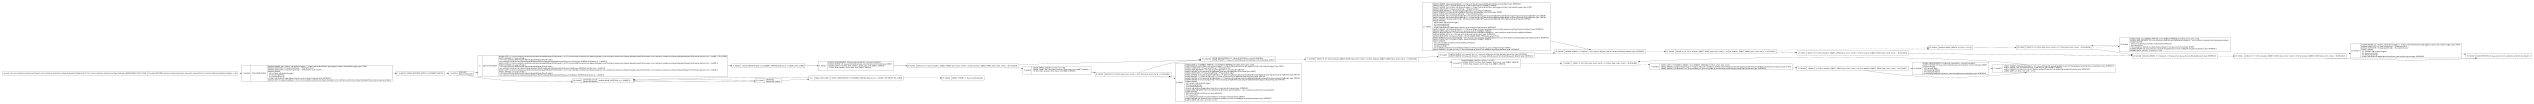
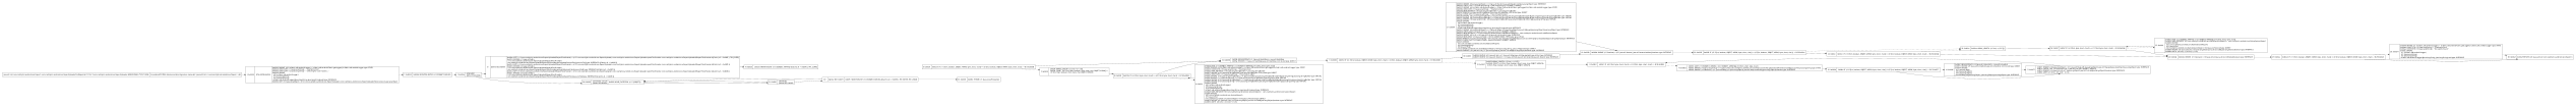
  digraph {
    fontname="Noto Sans"
    rankdir=LR
    node [fontname="Noto Sans" shape=record]
    edge [fontname="Noto Sans"]
    n1 [label="{0\:\ 0x0000|MTH_ENTER_BLOCK\l|0x0000: INVOKE  (r0 I:io.fabric.sdk.android.Logger) =  io.fabric.sdk.android.Fabric.getLogger():io.fabric.sdk.android.Logger type: STATIC \l0x0004: CONST_STR  (r1 I:java.lang.String) =  \"CrashlyticsCore\" \l0x0006: CONST_STR  (r2 I:java.lang.String) =  \"Checking for crash reports...\" \l0x0008: INVOKE  \l  (r0 I:io.fabric.sdk.android.Logger)\l  (r1 I:java.lang.String)\l  (r2 I:java.lang.String)\l io.fabric.sdk.android.Logger.d(java.lang.String, java.lang.String):void type: INTERFACE \l0x000b: IGET  (r0 I:java.lang.Object) = (r12 I:com.crashlytics.android.core.ReportUploader) com.crashlytics.android.core.ReportUploader.fileAccessLock java.lang.Object \l}"]
    n2 [label="{1\:\ 0x000d|0x000d: MONITOR_ENTER  (r0 I:?[OBJECT, ARRAY]) \l}"]
    n3 [label="{2\:\ 0x000e|SYNTHETIC\lSplitter:B:2:0x000e\l}"]
    n4 [label="{3\:\ ?|Splitter:B:2:0x000e\l|0x000e: IGET  (r1 I:com.crashlytics.android.core.ReportUploader$ReportFilesProvider) = (r12 I:com.crashlytics.android.core.ReportUploader) com.crashlytics.android.core.ReportUploader.reportFilesProvider com.crashlytics.android.core.ReportUploader$ReportFilesProvider A[Catch:\{ all \-\> 0x00f0 \}, TRY_ENTER]\l0x0010: INVOKE  (r1 I:java.io.File[]) = \l  (r1 I:com.crashlytics.android.core.ReportUploader$ReportFilesProvider)\l com.crashlytics.android.core.ReportUploader.ReportFilesProvider.getCompleteSessionFiles():java.io.File[] type: INTERFACE A[Catch:\{ all \-\> 0x00f0 \}]\l0x0014: IGET  (r2 I:com.crashlytics.android.core.ReportUploader$ReportFilesProvider) = (r12 I:com.crashlytics.android.core.ReportUploader) com.crashlytics.android.core.ReportUploader.reportFilesProvider com.crashlytics.android.core.ReportUploader$ReportFilesProvider A[Catch:\{ all \-\> 0x00f0 \}]\l0x0016: INVOKE  (r2 I:java.io.File[]) = \l  (r2 I:com.crashlytics.android.core.ReportUploader$ReportFilesProvider)\l com.crashlytics.android.core.ReportUploader.ReportFilesProvider.getInvalidSessionFiles():java.io.File[] type: INTERFACE A[Catch:\{ all \-\> 0x00f0 \}]\l0x001a: IGET  (r3 I:com.crashlytics.android.core.ReportUploader$ReportFilesProvider) = (r12 I:com.crashlytics.android.core.ReportUploader) com.crashlytics.android.core.ReportUploader.reportFilesProvider com.crashlytics.android.core.ReportUploader$ReportFilesProvider A[Catch:\{ all \-\> 0x00f0 \}]\l0x001c: INVOKE  (r3 I:java.io.File[]) = \l  (r3 I:com.crashlytics.android.core.ReportUploader$ReportFilesProvider)\l com.crashlytics.android.core.ReportUploader.ReportFilesProvider.getNativeReportFiles():java.io.File[] type: INTERFACE A[Catch:\{ all \-\> 0x00f0 \}]\l}"]
    n5 [label="{30\:\ 0x00f0|ExcHandler: all null\lSplitter:B:2:0x000e\l|0x00f0: MOVE_EXCEPTION  (r1 I:?[OBJECT]) =  \l}"]
    n6 [label="{4\:\ 0x0020|0x0020: MONITOR_EXIT  (r0 I:?[OBJECT, ARRAY]) A[Catch:\{ all \-\> 0x00f0 \}, TRY_LEAVE]\l}"]
    n7 [label="{31\:\ 0x00f1|SYNTHETIC\lSplitter:B:31:0x00f1\l}"]
-   n8 [label="{5\:\ 0x0021|0x0021: NEW_INSTANCE  (r0 I:java.util.LinkedList) =  java.util.LinkedList \l0x0023: INVOKE  (r0 I:java.util.LinkedList) java.util.LinkedList.\<init\>():void type: DIRECT \l0x0026: CONST  (r4 I:?[int, float, boolean, short, byte, char, OBJECT, ARRAY]) = \l  (0 ?[int, float, boolean, short, byte, char, OBJECT, ARRAY])\l \l}"]
    n9 [label="{6\:\ 0x0027|0x0027: IF  (r1 I:?[int, boolean, OBJECT, ARRAY, byte, short, char]) == (0 ?[int, boolean, OBJECT, ARRAY, byte, short, char])  \-\> B:10:0x0058 \l}"]
    n10 [label="{7\:\ 0x0029|0x0029: ARRAY_LENGTH  (r5 I:int) = (r1 I:?[]) \l0x002a: CONST  (r6 I:?[int, float, boolean, short, byte, char, OBJECT, ARRAY]) = \l  (0 ?[int, float, boolean, short, byte, char, OBJECT, ARRAY])\l \l}"]
    n11 [label="{10\:\ 0x0058|0x0058: NEW_INSTANCE  (r1 I:java.util.HashMap) =  java.util.HashMap \l0x005a: INVOKE  (r1 I:java.util.HashMap) java.util.HashMap.\<init\>():void type: DIRECT \l}"]
    n12 [label="{8\:\ 0x002b|0x002b: IF  (r6 I:?[int, byte, short, char]) \>= (r5 I:?[int, byte, short, char])  \-\> B:10:0x0058 \l}"]
    n13 [label="{11\:\ 0x005d|0x005d: IF  (r2 I:?[int, boolean, OBJECT, ARRAY, byte, short, char]) == (0 ?[int, boolean, OBJECT, ARRAY, byte, short, char])  \-\> B:18:0x0083 \l}"]
    n14 [label="{9\:\ 0x002d|0x002d: AGET  (r7 I:?[OBJECT, ARRAY]) = (r1 I:?[OBJECT, ARRAY][]), (r6 I:?[int, short, byte, char]) \l0x002f: INVOKE  (r8 I:io.fabric.sdk.android.Logger) =  io.fabric.sdk.android.Fabric.getLogger():io.fabric.sdk.android.Logger type: STATIC \l0x0033: CONST_STR  (r9 I:java.lang.String) =  \"CrashlyticsCore\" \l0x0035: NEW_INSTANCE  (r10 I:java.lang.StringBuilder) =  java.lang.StringBuilder \l0x0037: INVOKE  (r10 I:java.lang.StringBuilder) java.lang.StringBuilder.\<init\>():void type: DIRECT \l0x003a: CONST_STR  (r11 I:java.lang.String) =  \"Found crash report \" \l0x003c: INVOKE  (r10 I:java.lang.StringBuilder), (r11 I:java.lang.String) java.lang.StringBuilder.append(java.lang.String):java.lang.StringBuilder type: VIRTUAL \l0x003f: INVOKE  (r11 I:java.lang.String) = (r7 I:java.io.File) java.io.File.getPath():java.lang.String type: VIRTUAL \l0x0043: INVOKE  (r10 I:java.lang.StringBuilder), (r11 I:java.lang.String) java.lang.StringBuilder.append(java.lang.String):java.lang.StringBuilder type: VIRTUAL \l0x0046: INVOKE  (r10 I:java.lang.String) = (r10 I:java.lang.StringBuilder) java.lang.StringBuilder.toString():java.lang.String type: VIRTUAL \l0x004a: INVOKE  \l  (r8 I:io.fabric.sdk.android.Logger)\l  (r9 I:java.lang.String)\l  (r10 I:java.lang.String)\l io.fabric.sdk.android.Logger.d(java.lang.String, java.lang.String):void type: INTERFACE \l0x004d: NEW_INSTANCE  (r8 I:com.crashlytics.android.core.SessionReport) =  com.crashlytics.android.core.SessionReport \l0x004f: INVOKE  \l  (r8 I:com.crashlytics.android.core.SessionReport)\l  (r7 I:java.io.File)\l com.crashlytics.android.core.SessionReport.\<init\>(java.io.File):void type: DIRECT \l0x0052: INVOKE  (r0 I:java.util.List), (r8 I:java.lang.Object) java.util.List.add(java.lang.Object):boolean type: INTERFACE \l0x0055: ARITH  (r6 I:int) = (r6 I:int) + (1 int) \l}"]
    n15 [label="{12\:\ 0x005f|0x005f: ARRAY_LENGTH  (r5 I:int) = (r2 I:?[]) \l0x0060: CONST  (r6 I:?[int, float, boolean, short, byte, char, OBJECT, ARRAY]) = \l  (0 ?[int, float, boolean, short, byte, char, OBJECT, ARRAY])\l \l}"]
    n16 [label="{18\:\ 0x0083|0x0083: INVOKE  (r2 I:java.util.Set) = (r1 I:java.util.Map) java.util.Map.keySet():java.util.Set type: INTERFACE \l0x0087: INVOKE  (r2 I:java.util.Iterator) = (r2 I:java.util.Set) java.util.Set.iterator():java.util.Iterator type: INTERFACE \l}"]
    n17 [label="{13\:\ 0x0061|0x0061: IF  (r6 I:?[int, byte, short, char]) \>= (r5 I:?[int, byte, short, char])  \-\> B:18:0x0083 \l}"]
    n18 [label="{19\:\ 0x008b|0x008b: INVOKE  (r5 I:boolean) = (r2 I:java.util.Iterator) java.util.Iterator.hasNext():boolean type: INTERFACE \l}"]
    n19 [label="{14\:\ 0x0063|0x0063: AGET  (r7 I:?[OBJECT, ARRAY]) = (r2 I:?[OBJECT, ARRAY][]), (r6 I:?[int, short, byte, char]) \l0x0065: INVOKE  (r8 I:java.lang.String) = (r7 I:java.io.File) com.crashlytics.android.core.CrashlyticsController.getSessionIdFromSessionFile(java.io.File):java.lang.String type: STATIC \l0x0069: INVOKE  (r9 I:boolean) = (r1 I:java.util.Map), (r8 I:java.lang.Object) java.util.Map.containsKey(java.lang.Object):boolean type: INTERFACE \l}"]
    n20 [label="{15\:\ 0x006d|0x006d: IF  (r9 I:?[int, boolean, OBJECT, ARRAY, byte, short, char]) != (0 ?[int, boolean, OBJECT, ARRAY, byte, short, char])  \-\> B:17:0x0077 \l}"]
    n21 [label="{16\:\ 0x006f|0x006f: NEW_INSTANCE  (r9 I:java.util.LinkedList) =  java.util.LinkedList \l0x0071: INVOKE  (r9 I:java.util.LinkedList) java.util.LinkedList.\<init\>():void type: DIRECT \l0x0074: INVOKE  \l  (r1 I:java.util.Map)\l  (r8 I:java.lang.Object)\l  (r9 I:java.lang.Object)\l java.util.Map.put(java.lang.Object, java.lang.Object):java.lang.Object type: INTERFACE \l}"]
    n22 [label="{17\:\ 0x0077|0x0077: INVOKE  (r8 I:java.lang.Object) = (r1 I:java.util.Map), (r8 I:java.lang.Object) java.util.Map.get(java.lang.Object):java.lang.Object type: INTERFACE \l0x007b: CHECK_CAST  (r8 I:java.util.List) = (java.util.List) (r8 I:?[OBJECT, ARRAY]) \l0x007d: INVOKE  (r8 I:java.util.List), (r7 I:java.lang.Object) java.util.List.add(java.lang.Object):boolean type: INTERFACE \l0x0080: ARITH  (r6 I:int) = (r6 I:int) + (1 int) \l}"]
    n23 [label="{20\:\ 0x008f|0x008f: IF  (r5 I:?[int, boolean, OBJECT, ARRAY, byte, short, char]) == (0 ?[int, boolean, OBJECT, ARRAY, byte, short, char])  \-\> B:22:0x00cc \l}"]
    n24 [label="{22\:\ 0x00cc|0x00cc: IF  (r3 I:?[int, boolean, OBJECT, ARRAY, byte, short, char]) == (0 ?[int, boolean, OBJECT, ARRAY, byte, short, char])  \-\> B:26:0x00de \l}"]
    n25 [label="{23\:\ 0x00ce|0x00ce: ARRAY_LENGTH  (r1 I:int) = (r3 I:?[]) \l}"]
    n26 [label="{21\:\ 0x0091|0x0091: INVOKE  (r5 I:java.lang.Object) = (r2 I:java.util.Iterator) java.util.Iterator.next():java.lang.Object type: INTERFACE \l0x0095: CHECK_CAST  (r5 I:java.lang.String) = (java.lang.String) (r5 I:?[OBJECT, ARRAY]) \l0x0097: INVOKE  (r6 I:io.fabric.sdk.android.Logger) =  io.fabric.sdk.android.Fabric.getLogger():io.fabric.sdk.android.Logger type: STATIC \l0x009b: CONST_STR  (r7 I:java.lang.String) =  \"CrashlyticsCore\" \l0x009d: NEW_INSTANCE  (r8 I:java.lang.StringBuilder) =  java.lang.StringBuilder \l0x009f: INVOKE  (r8 I:java.lang.StringBuilder) java.lang.StringBuilder.\<init\>():void type: DIRECT \l0x00a2: CONST_STR  (r9 I:java.lang.String) =  \"Found invalid session: \" \l0x00a4: INVOKE  (r8 I:java.lang.StringBuilder), (r9 I:java.lang.String) java.lang.StringBuilder.append(java.lang.String):java.lang.StringBuilder type: VIRTUAL \l0x00a7: INVOKE  (r8 I:java.lang.StringBuilder), (r5 I:java.lang.String) java.lang.StringBuilder.append(java.lang.String):java.lang.StringBuilder type: VIRTUAL \l0x00aa: INVOKE  (r8 I:java.lang.String) = (r8 I:java.lang.StringBuilder) java.lang.StringBuilder.toString():java.lang.String type: VIRTUAL \l0x00ae: INVOKE  \l  (r6 I:io.fabric.sdk.android.Logger)\l  (r7 I:java.lang.String)\l  (r8 I:java.lang.String)\l io.fabric.sdk.android.Logger.d(java.lang.String, java.lang.String):void type: INTERFACE \l0x00b1: INVOKE  (r6 I:java.lang.Object) = (r1 I:java.util.Map), (r5 I:java.lang.Object) java.util.Map.get(java.lang.Object):java.lang.Object type: INTERFACE \l0x00b5: CHECK_CAST  (r6 I:java.util.List) = (java.util.List) (r6 I:?[OBJECT, ARRAY]) \l0x00b7: NEW_INSTANCE  (r7 I:com.crashlytics.android.core.InvalidSessionReport) =  com.crashlytics.android.core.InvalidSessionReport \l0x00b9: INVOKE  (r8 I:int) = (r6 I:java.util.List) java.util.List.size():int type: INTERFACE \l0x00bd: NEW_ARRAY  (r8 I:java.io.File[]) = (r8 I:int A[IMMUTABLE_TYPE]) type: java.io.File[] \l0x00bf: INVOKE  (r6 I:java.lang.Object[]) = (r6 I:java.util.List), (r8 I:java.lang.Object[]) java.util.List.toArray(java.lang.Object[]):java.lang.Object[] type: INTERFACE \l0x00c3: CHECK_CAST  (r6 I:java.io.File[]) = (java.io.File[]) (r6 I:?[OBJECT, ARRAY]) \l0x00c5: INVOKE  \l  (r7 I:com.crashlytics.android.core.InvalidSessionReport)\l  (r5 I:java.lang.String)\l  (r6 I:java.io.File[])\l com.crashlytics.android.core.InvalidSessionReport.\<init\>(java.lang.String, java.io.File[]):void type: DIRECT \l0x00c8: INVOKE  (r0 I:java.util.List), (r7 I:java.lang.Object) java.util.List.add(java.lang.Object):boolean type: INTERFACE \l}"]
    n27 [label="{26\:\ 0x00de|0x00de: INVOKE  (r1 I:boolean) = (r0 I:java.util.List) java.util.List.isEmpty():boolean type: INTERFACE \l}"]
    n28 [label="{24\:\ 0x00cf|0x00cf: IF  (r4 I:?[int, byte, short, char]) \>= (r1 I:?[int, byte, short, char])  \-\> B:26:0x00de \l}"]
    n29 [label="{27\:\ 0x00e2|0x00e2: IF  (r1 I:?[int, boolean, OBJECT, ARRAY, byte, short, char]) == (0 ?[int, boolean, OBJECT, ARRAY, byte, short, char])  \-\> B:29:0x00ef \l}"]
    n30 [label="{25\:\ 0x00d1|0x00d1: AGET  (r2 I:?[OBJECT, ARRAY]) = (r3 I:?[OBJECT, ARRAY][]), (r4 I:?[int, short, byte, char]) \l0x00d3: NEW_INSTANCE  (r5 I:com.crashlytics.android.core.NativeSessionReport) =  com.crashlytics.android.core.NativeSessionReport \l0x00d5: INVOKE  \l  (r5 I:com.crashlytics.android.core.NativeSessionReport)\l  (r2 I:java.io.File)\l com.crashlytics.android.core.NativeSessionReport.\<init\>(java.io.File):void type: DIRECT \l0x00d8: INVOKE  (r0 I:java.util.List), (r5 I:java.lang.Object) java.util.List.add(java.lang.Object):boolean type: INTERFACE \l0x00db: ARITH  (r4 I:int) = (r4 I:int) + (1 int) \l}"]
    n31 [label="{28\:\ 0x00e4|0x00e4: INVOKE  (r1 I:io.fabric.sdk.android.Logger) =  io.fabric.sdk.android.Fabric.getLogger():io.fabric.sdk.android.Logger type: STATIC \l0x00e8: CONST_STR  (r2 I:java.lang.String) =  \"CrashlyticsCore\" \l0x00ea: CONST_STR  (r3 I:java.lang.String) =  \"No reports found.\" \l0x00ec: INVOKE  \l  (r1 I:io.fabric.sdk.android.Logger)\l  (r2 I:java.lang.String)\l  (r3 I:java.lang.String)\l io.fabric.sdk.android.Logger.d(java.lang.String, java.lang.String):void type: INTERFACE \l}"]
    n32 [label="{29\:\ 0x00ef|0x00ef: RETURN  (r0 I:java.util.List\<com.crashlytics.android.core.Report\>) \l}"]
    n33 [label="{32\:\ ?|Splitter:B:31:0x00f1\l|0x00f1: MONITOR_EXIT  (r0 I:?[OBJECT, ARRAY]) A[Catch:\{ all \-\> 0x00f0 \}, TRY_ENTER, TRY_LEAVE]\l}"]
    n34 [label="{33\:\ 0x00f2|0x00f2: THROW  (r1 I:java.lang.Throwable) \l}"]
    n35 [label="{java.util.List\<com.crashlytics.android.core.Report\> com.crashlytics.android.core.ReportUploader.findReports((r12 'this' I:com.crashlytics.android.core.ReportUploader A[IMMUTABLE_TYPE, THIS]))  | Annotation[SYSTEM, dalvik.annotation.Signature, \{value=[(), Ljava\/util\/List\<, Lcom\/crashlytics\/android\/core\/Report;, \>;]\}]\l}"]
    n1 -> n2
    n2 -> n3
    n3 -> n4
    n3 -> n5
    n4 -> n6
    n5 -> n7
-   n6 -> n8
    n7 -> n5
    n7 -> n33
-   n8 -> n9
    n9 -> n10 [style=dashed]
    n9 -> n11
    n10 -> n12
    n11 -> n13
    n12 -> n11
    n12 -> n14 [style=dashed]
    n13 -> n15 [style=dashed]
    n13 -> n16
    n14 -> n12
    n15 -> n17
    n16 -> n18
    n17 -> n19 [style=dashed]
    n18 -> n23
    n19 -> n20
    n20 -> n21 [style=dashed]
    n20 -> n22
    n21 -> n22
    n22 -> n17
    n23 -> n24
    n23 -> n25 [style=dashed]
    n24 -> n25 [style=dashed]
    n24 -> n27
    n25 -> n28
    n26 -> n18
    n27 -> n29
    n28 -> n27
    n28 -> n30 [style=dashed]
    n29 -> n31 [style=dashed]
    n29 -> n32
    n30 -> n28
    n31 -> n32 [style=dashed]
    n33 -> n5
    n33 -> n34
    n35 -> n1
  }
